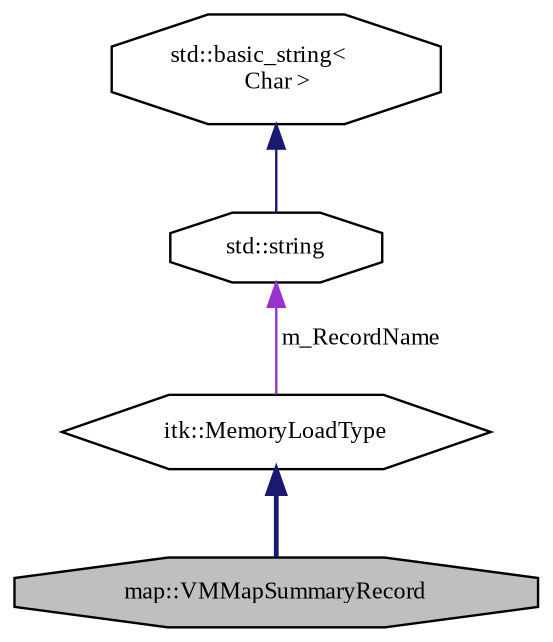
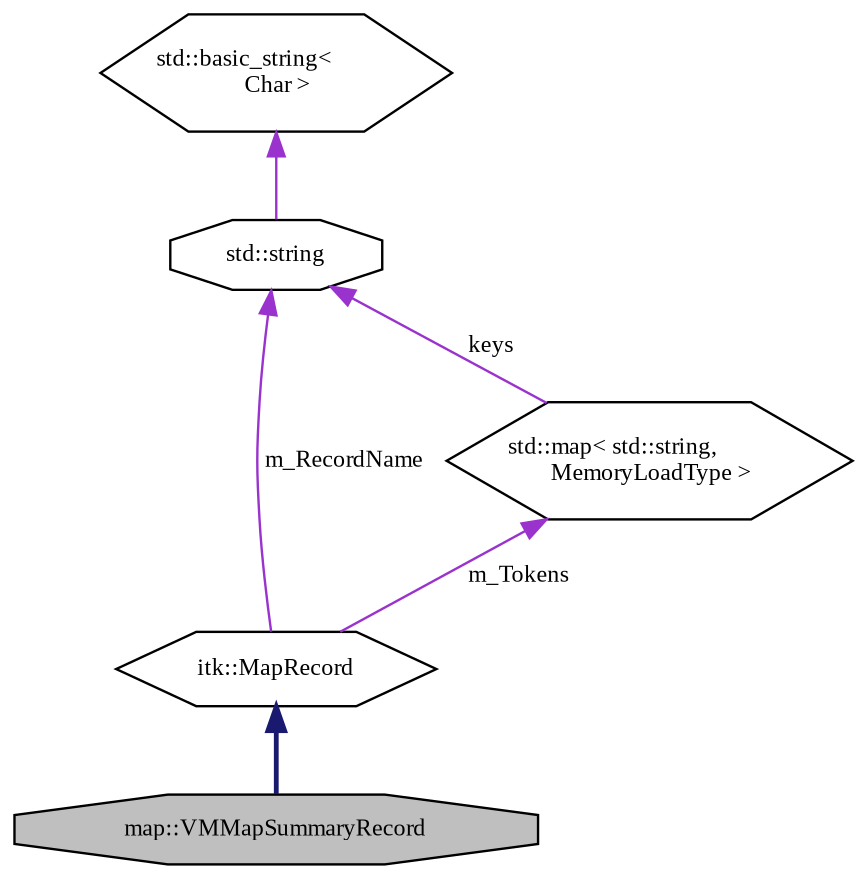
  digraph {
    fontname="Liberation Serif"
    node [color=black fillcolor=white fontname="Liberation Serif" fontsize=10 shape=octagon style=filled]
    edge [color=darkorchid3 dir=back fontname="Liberation Serif" fontsize=10 labelfontname=Helvetica labelfontsize=10 style=solid]
    n1 [fillcolor=grey75 fontcolor=black height=0.2 label="map::VMMapSummaryRecord" width=0.4]
-   n2 [height=0.2 label="itk::MemoryLoadType" shape=hexagon width=0.4]
+   n2 [height=0.2 label="itk::MapRecord" shape=hexagon width=0.4]
    n3 [height=0.2 label="std::string" width=0.4]
-   n5 [height=0.2 label="std::basic_string\<\l Char \>" width=0.4]
+   n4 [height=0.2 label="std::map\< std::string,\l MemoryLoadType \>" shape=hexagon width=0.4]
+   n5 [height=0.2 label="std::basic_string\<\l Char \>" shape=hexagon width=0.4]
    n2 -> n1 [color=midnightblue style=bold]
    n3 -> n2 [label=" m_RecordName"]
-   n5 -> n3 [color=midnightblue]
+   n3 -> n4 [label=" keys"]
+   n4 -> n2 [label=" m_Tokens"]
+   n5 -> n3
  }
